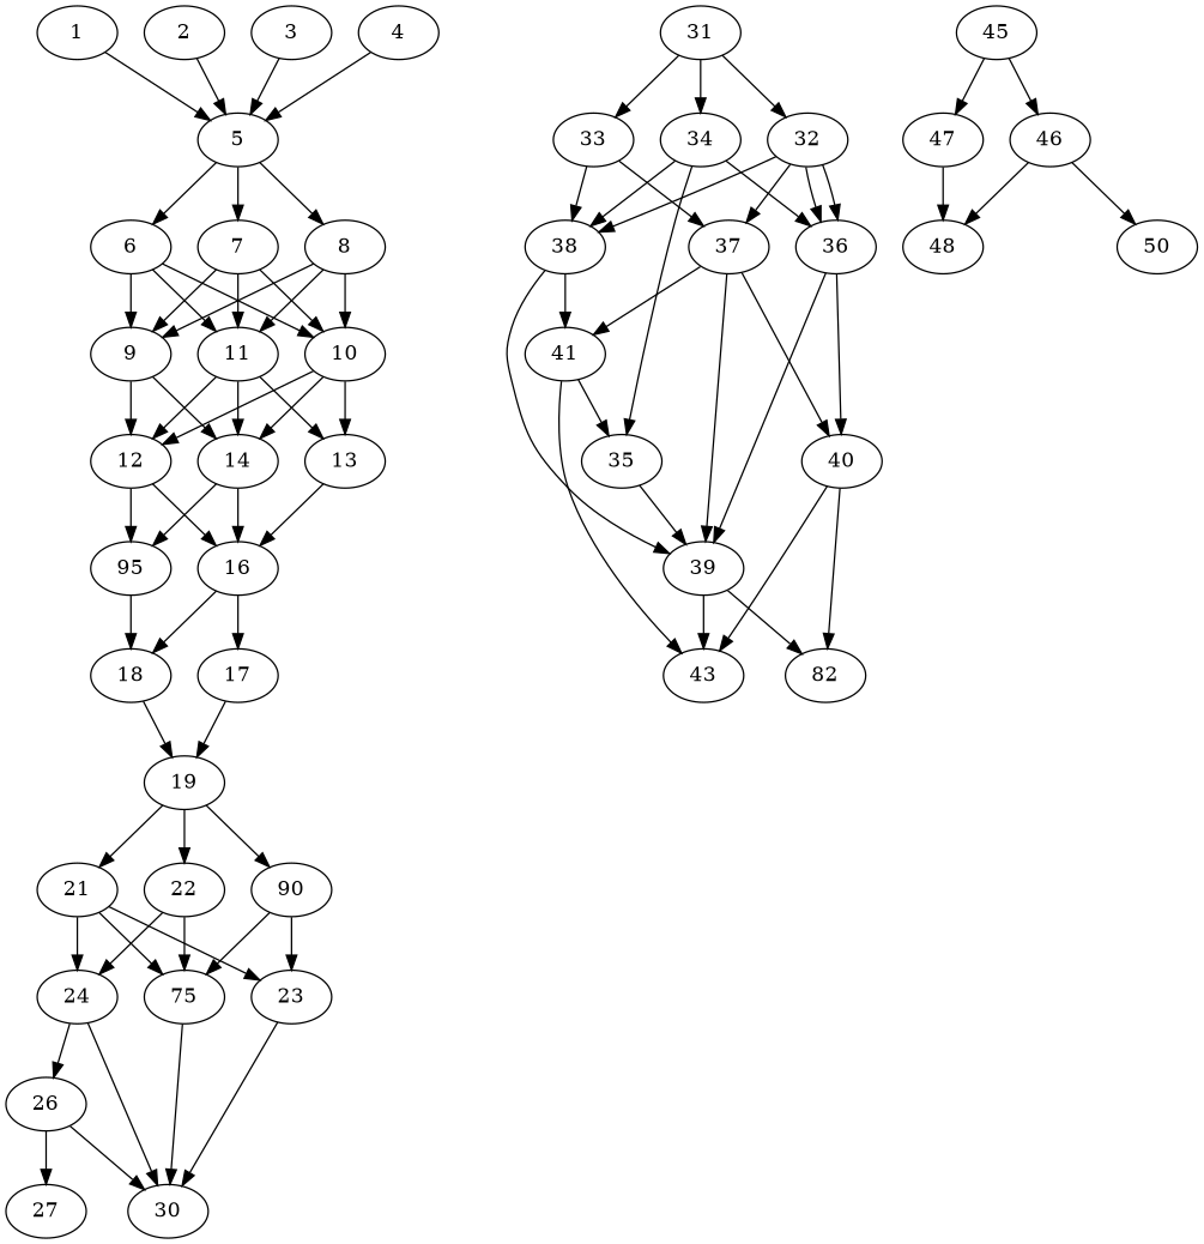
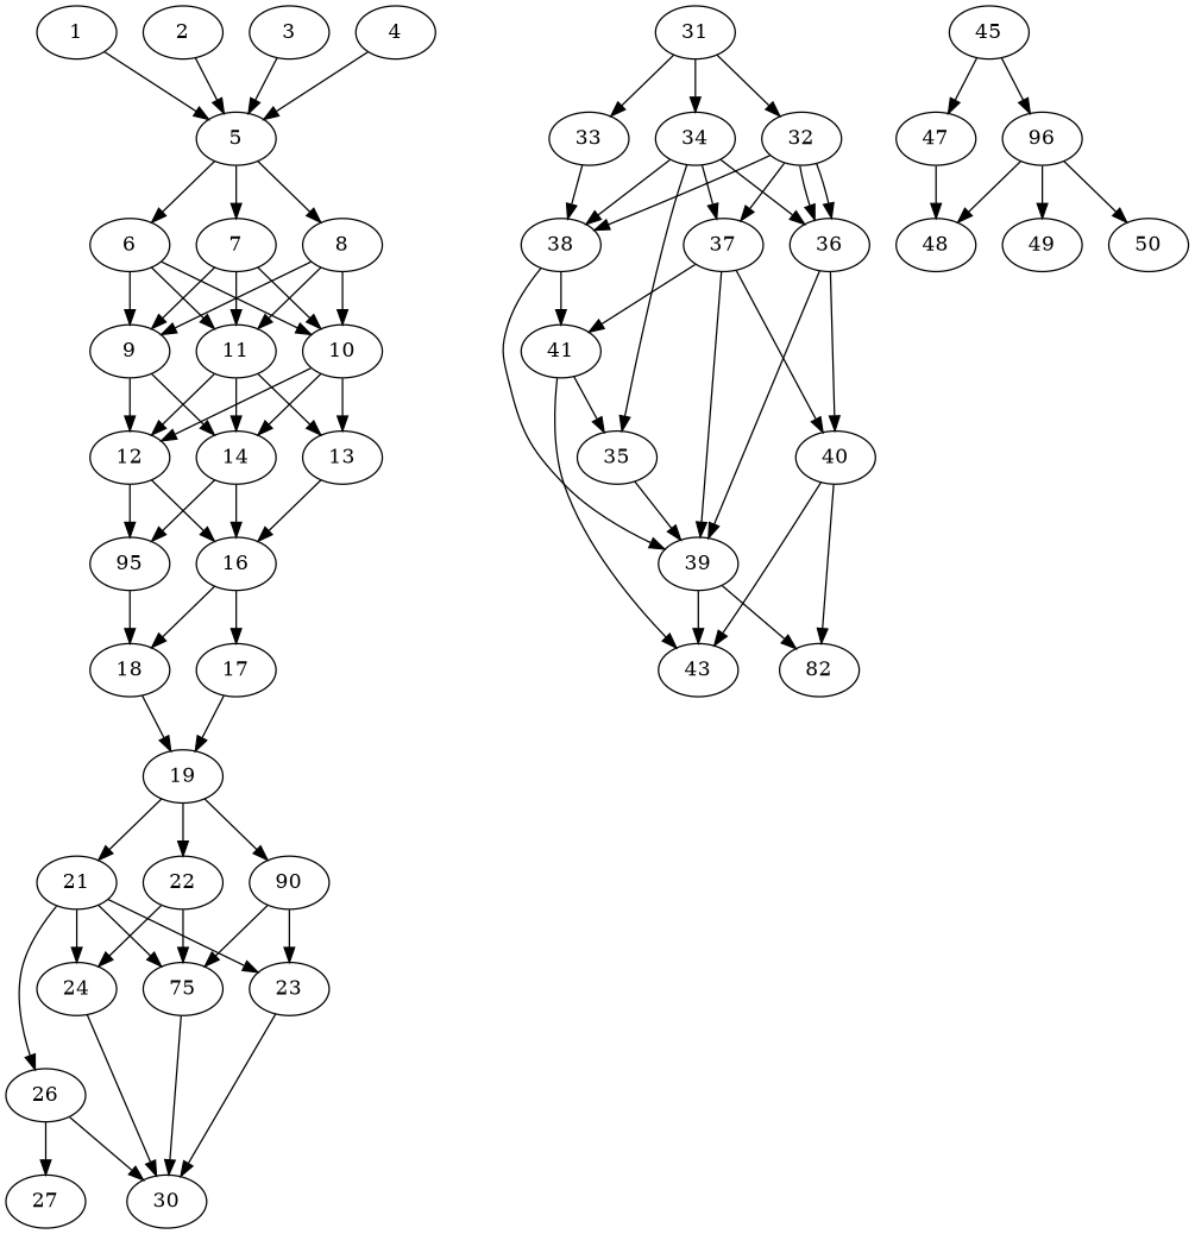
  digraph {
    node [alpha=0.06]
    1 [alpha=0.00 expect_size=20519936]
    5 [expect_size=15732736]
    6 [alpha=0.10 expect_size=43797504]
    7 [alpha=0.09 expect_size=51412992]
    8 [alpha=0.05 expect_size=45505536]
    9 [alpha=0.14 expect_size=44694528]
    10 [alpha=0.01 expect_size=47927296]
    11 [expect_size=46299136]
    2 [alpha=0.04 expect_size=37227520]
    3 [alpha=0.16 expect_size=16227328]
    4 [alpha=0.14 expect_size=8281088]
    12 [alpha=0.14 expect_size=47434752]
    14 [alpha=0.18 expect_size=47310848]
    13 [alpha=0.16 expect_size=8666112]
    n15 [alpha=0.11 expect_size=34108416 label=95]
    16 [alpha=0.11 expect_size=47362048]
    18 [alpha=0.03 expect_size=44807168]
    17 [expect_size=23142400]
    19 [alpha=0.15 expect_size=9376768]
    n20 [alpha=0.09 expect_size=42215424 label=90]
    21 [alpha=0.10 expect_size=43464704]
    22 [alpha=0.04 expect_size=11247616]
    23 [alpha=0.03 expect_size=43491328]
    n24 [alpha=0.08 expect_size=27599872 label=75]
    24 [alpha=0.03 expect_size=32954368]
    26 [alpha=0.08 expect_size=6549504]
    30 [alpha=0.13 expect_size=40316928]
    27 [alpha=0.09 expect_size=32528384]
    31 [alpha=0.03 expect_size=14467072]
    32 [alpha=0.11 expect_size=37340160]
    33 [alpha=0.20 expect_size=46547968]
    34 [alpha=0.07 expect_size=5889024]
    36 [alpha=0.03 expect_size=30507008]
    37 [alpha=0.08 expect_size=50457600]
    38 [alpha=0.09 expect_size=24425472]
    35 [expect_size=12773376]
    39 [alpha=0.12 expect_size=39859200]
    40 [alpha=0.11 expect_size=41838592]
    41 [expect_size=25865216]
    n40 [alpha=0.04 expect_size=32993280 label=82]
    43 [alpha=0.17 expect_size=11042816]
    45 [alpha=0.18 expect_size=26622976]
-   46 [alpha=0.14 expect_size=40715264]
+   46 [alpha=0.14 expect_size=40715264 label=96]
    47 [alpha=0.01 expect_size=47837184]
    48 [alpha=0.05 expect_size=18702336]
+   49 [alpha=0.10 expect_size=40061952]
    50 [alpha=0.09 expect_size=21678080]
    1 -> 5
    5 -> 6
    5 -> 7
    5 -> 8
    6 -> 9
    6 -> 10
    6 -> 11
    7 -> 9
    7 -> 10
    7 -> 11
    8 -> 9
    8 -> 10
    8 -> 11
    9 -> 12
    9 -> 14
    10 -> 12
    10 -> 14
    10 -> 13
    11 -> 12
    11 -> 14
    11 -> 13
    2 -> 5
    3 -> 5
    4 -> 5
    12 -> n15
    12 -> 16
    14 -> n15
    14 -> 16
    13 -> 16
    n15 -> 18
    16 -> 18
    16 -> 17
    18 -> 19
    17 -> 19
    19 -> n20
    19 -> 21
    19 -> 22
    n20 -> 23
    n20 -> n24
    21 -> 23
    21 -> n24
    21 -> 24
-   24 -> 26
+   21 -> 26
    22 -> n24
    22 -> 24
    23 -> 30
    n24 -> 30
    24 -> 30
    26 -> 30
    26 -> 27
    31 -> 32
    31 -> 33
    31 -> 34
    32 -> 36
    32 -> 36
    32 -> 37
    32 -> 38
-   33 -> 37
+   34 -> 37
    33 -> 38
    34 -> 36
    34 -> 38
    34 -> 35
    36 -> 39
    36 -> 40
    37 -> 39
    37 -> 40
    37 -> 41
    38 -> 39
    38 -> 41
    35 -> 39
    39 -> n40
    39 -> 43
    40 -> n40
    40 -> 43
    41 -> 35
    41 -> 43
    45 -> 46
    45 -> 47
    46 -> 48
+   46 -> 49
    46 -> 50
    47 -> 48
  }
